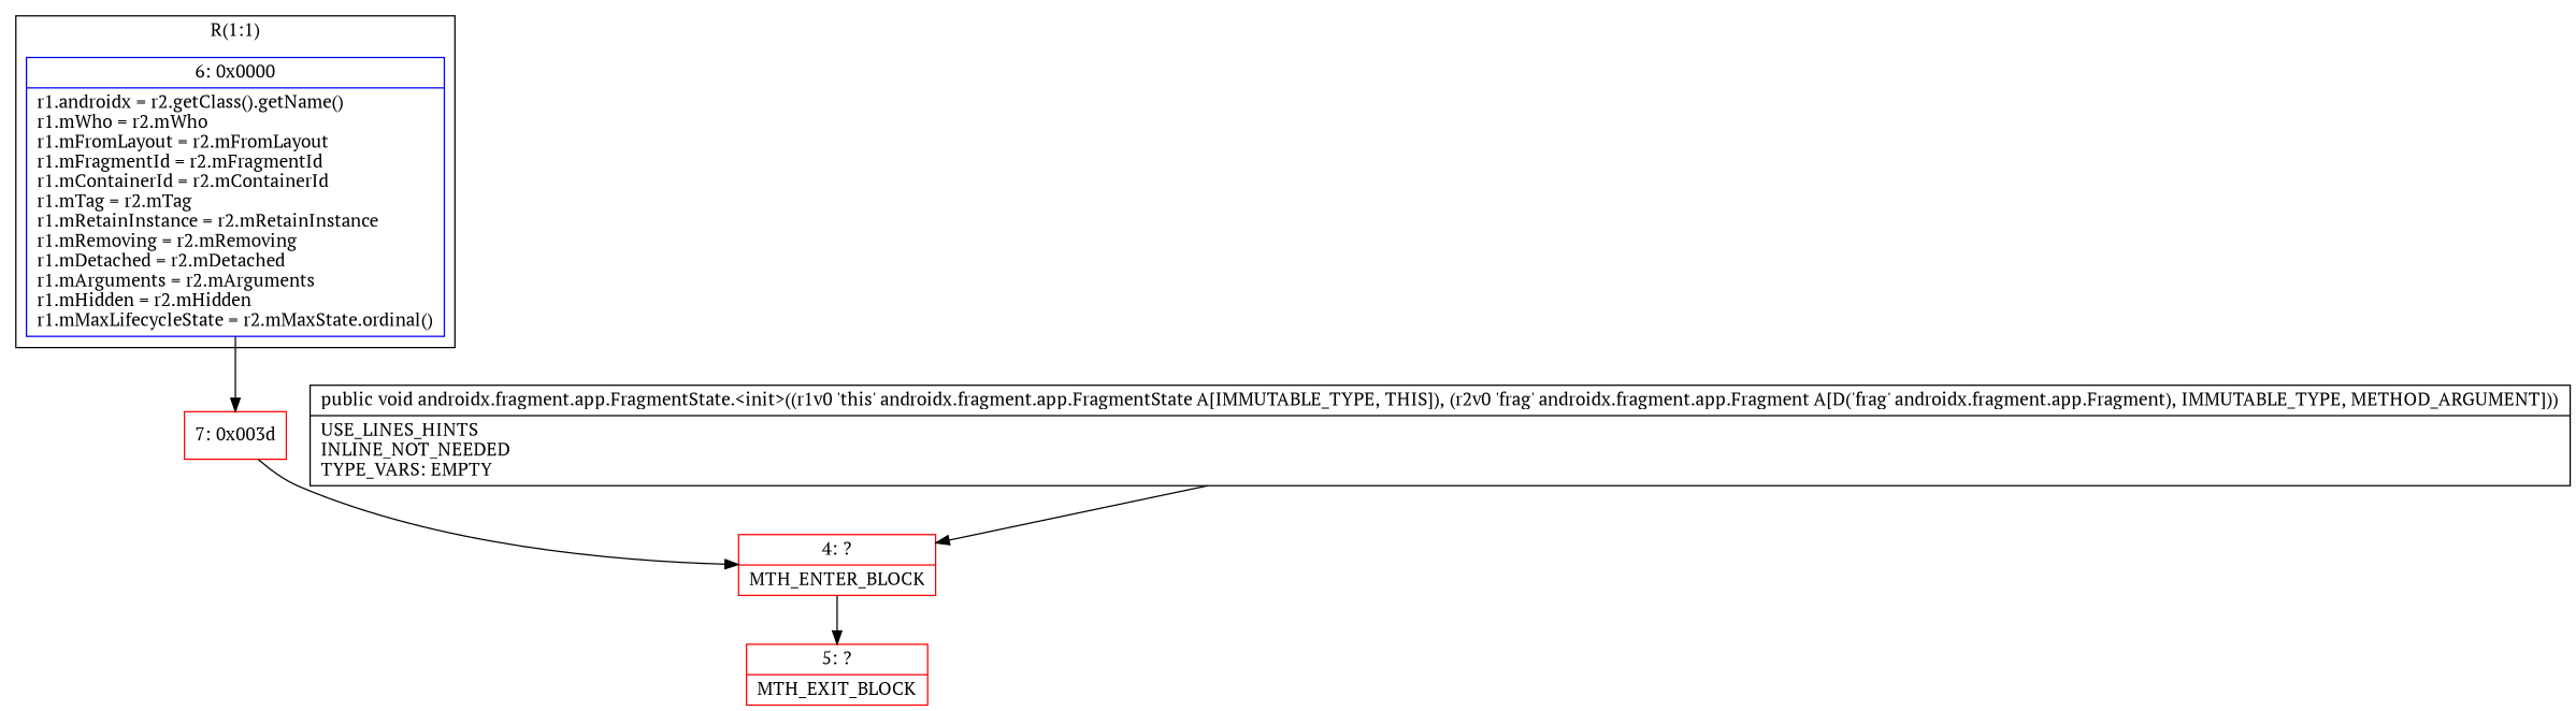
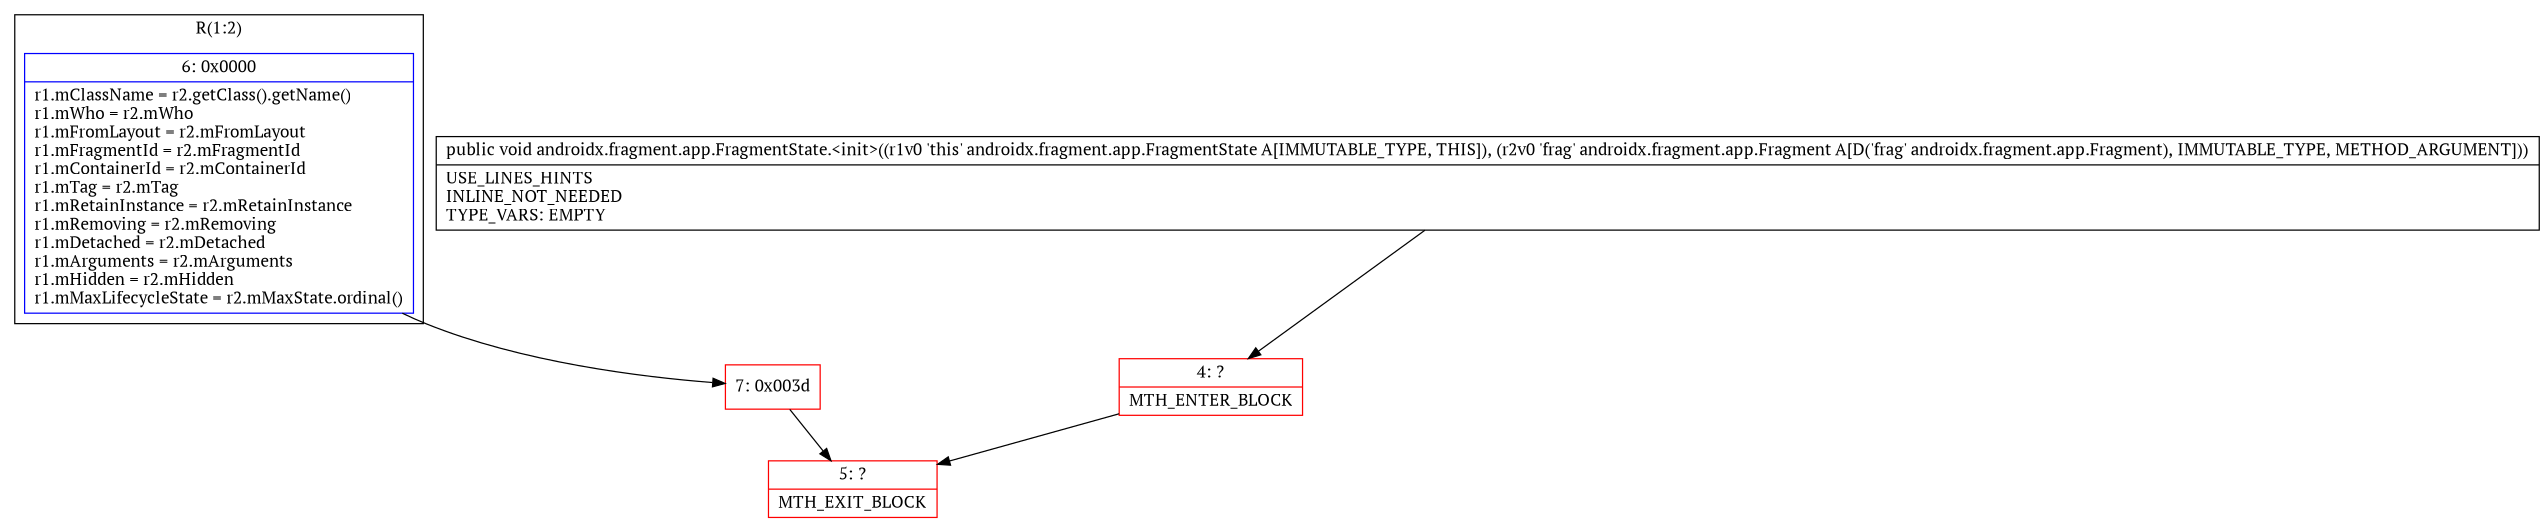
  digraph {
    fontname="PT Serif"
    node [color=red fontname="PT Serif" shape=record]
    edge [fontname="PT Serif"]
-   n1 [color=blue label="{6\:\ 0x0000|r1.androidx = r2.getClass().getName()\lr1.mWho = r2.mWho\lr1.mFromLayout = r2.mFromLayout\lr1.mFragmentId = r2.mFragmentId\lr1.mContainerId = r2.mContainerId\lr1.mTag = r2.mTag\lr1.mRetainInstance = r2.mRetainInstance\lr1.mRemoving = r2.mRemoving\lr1.mDetached = r2.mDetached\lr1.mArguments = r2.mArguments\lr1.mHidden = r2.mHidden\lr1.mMaxLifecycleState = r2.mMaxState.ordinal()\l}"]
+   n1 [color=blue label="{6\:\ 0x0000|r1.mClassName = r2.getClass().getName()\lr1.mWho = r2.mWho\lr1.mFromLayout = r2.mFromLayout\lr1.mFragmentId = r2.mFragmentId\lr1.mContainerId = r2.mContainerId\lr1.mTag = r2.mTag\lr1.mRetainInstance = r2.mRetainInstance\lr1.mRemoving = r2.mRemoving\lr1.mDetached = r2.mDetached\lr1.mArguments = r2.mArguments\lr1.mHidden = r2.mHidden\lr1.mMaxLifecycleState = r2.mMaxState.ordinal()\l}"]
    n2 [label="{7\:\ 0x003d}"]
    n3 [label="{5\:\ ?|MTH_EXIT_BLOCK\l}"]
    n4 [label="{4\:\ ?|MTH_ENTER_BLOCK\l}"]
    n5 [label="{public void androidx.fragment.app.FragmentState.\<init\>((r1v0 'this' androidx.fragment.app.FragmentState A[IMMUTABLE_TYPE, THIS]), (r2v0 'frag' androidx.fragment.app.Fragment A[D('frag' androidx.fragment.app.Fragment), IMMUTABLE_TYPE, METHOD_ARGUMENT]))  | USE_LINES_HINTS\lINLINE_NOT_NEEDED\lTYPE_VARS: EMPTY\l}" color=""]
    subgraph cluster_1 {
-     label="R(1:1)"
+     label="R(1:2)"
      n1
    }
    n1 -> n2
-   n2 -> n4
+   n2 -> n3
    n4 -> n3
    n5 -> n4
  }
